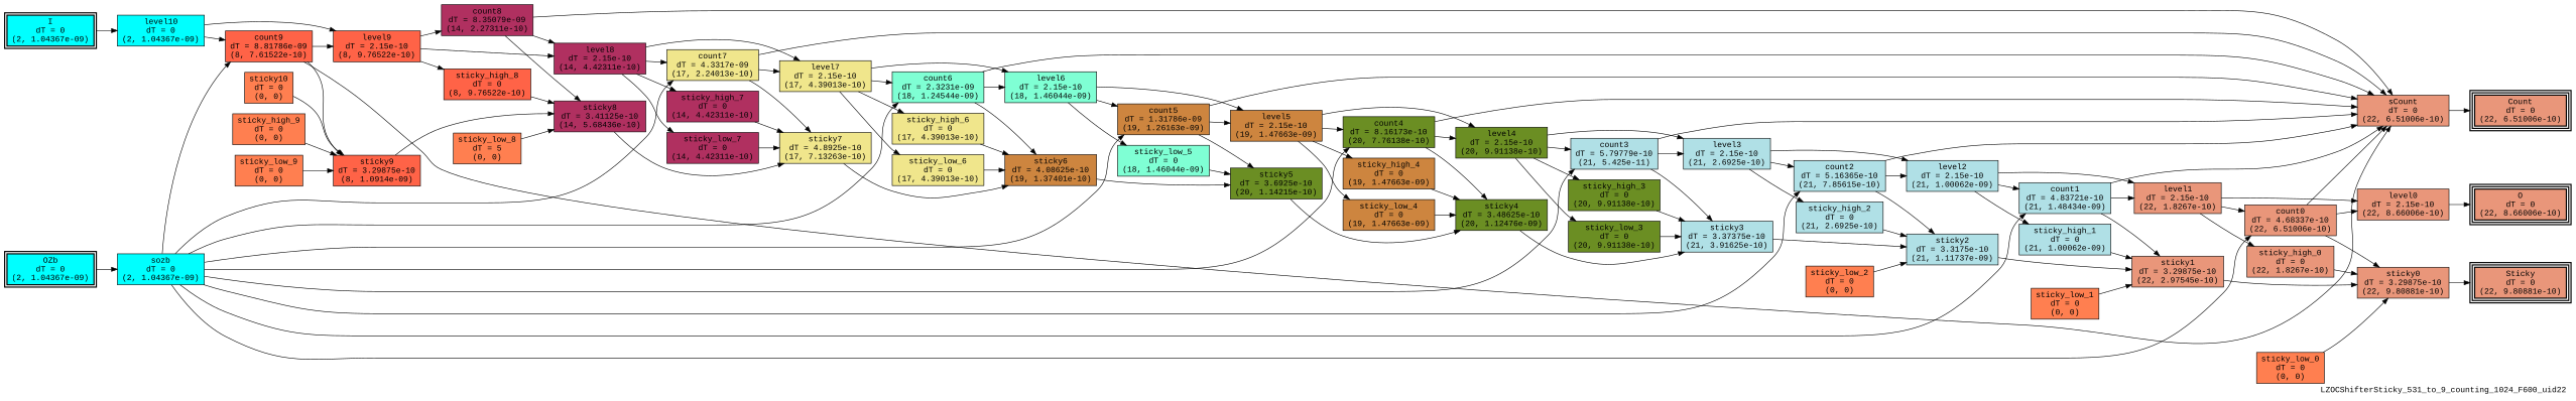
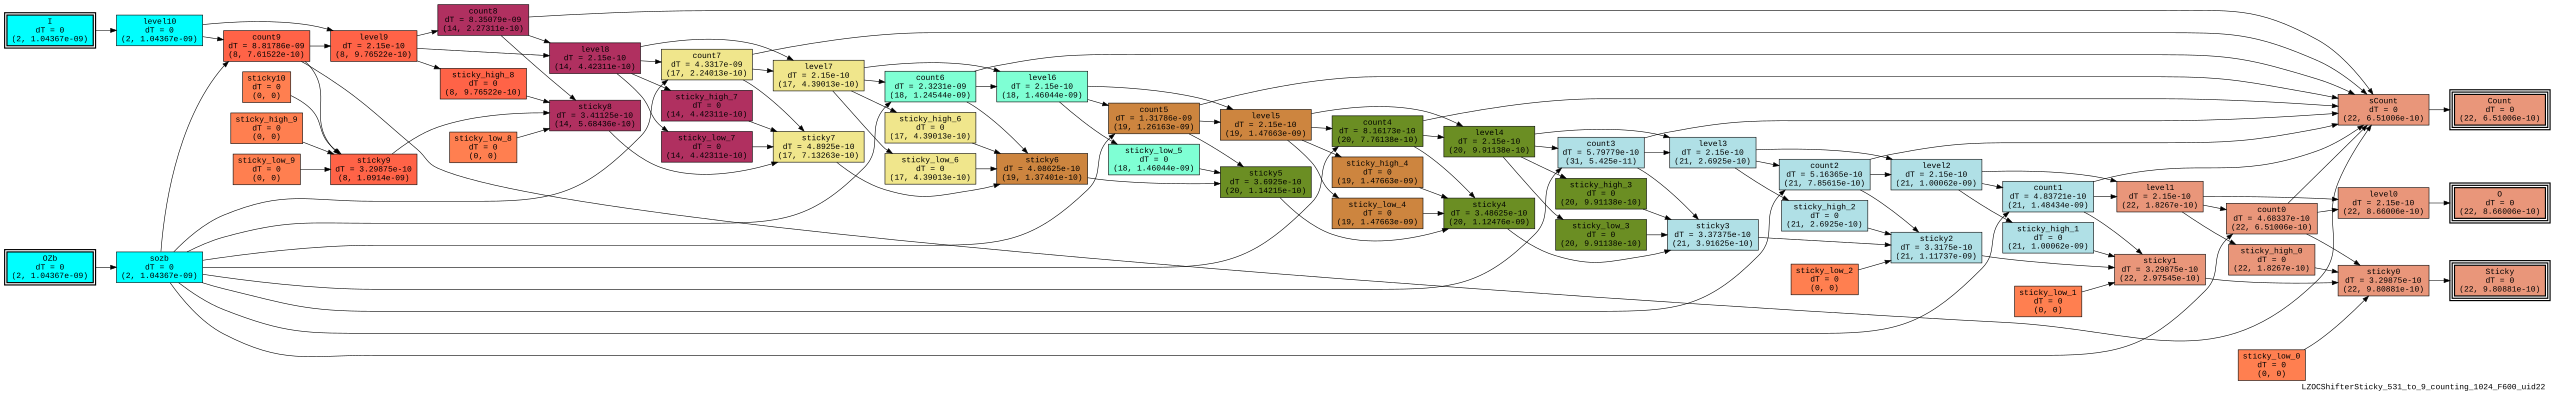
  digraph {
    fontname="Liberation Mono"
    label=LZOCShifterSticky_531_to_9_counting_1024_F600_uid22
    labeljust=right
    labelloc=bottom
    nodesep=0.25
    rankdir=LR
    ranksep=0.5
    node [color=black fillcolor=darksalmon fontname="Liberation Mono" peripheries=1 shape=box style=filled]
    edge [arrowhead=normal arrowsize=1.0 arrowtail=normal color=black dir=forward fontname="Liberation Mono"]
    n1 [fillcolor=cyan label="I\ndT = 0\n(2, 1.04367e-09)" peripheries=2 style="bold, filled"]
    n2 [fillcolor=cyan label="OZb\ndT = 0\n(2, 1.04367e-09)" peripheries=2 style="bold, filled"]
    n3 [label="Count\ndT = 0\n(22, 6.51006e-10)" peripheries=3 style="bold, filled"]
    n4 [label="O\ndT = 0\n(22, 8.66006e-10)" peripheries=3 style="bold, filled"]
    n5 [label="Sticky\ndT = 0\n(22, 9.80881e-10)" peripheries=3 style="bold, filled"]
    n6 [fillcolor=cyan label="level10\ndT = 0\n(2, 1.04367e-09)"]
    n7 [fillcolor=cyan label="sozb\ndT = 0\n(2, 1.04367e-09)"]
    n8 [fillcolor=tomato label="count9\ndT = 8.81786e-09\n(8, 7.61522e-10)"]
    n9 [fillcolor=tomato label="level9\ndT = 2.15e-10\n(8, 9.76522e-10)"]
    n10 [fillcolor=khaki label="count7\ndT = 4.3317e-09\n(17, 2.24013e-10)"]
    n11 [fillcolor=aquamarine label="count6\ndT = 2.3231e-09\n(18, 1.24544e-09)"]
    n12 [fillcolor=peru label="count5\ndT = 1.31786e-09\n(19, 1.26163e-09)"]
    n13 [fillcolor=olivedrab label="count4\ndT = 8.16173e-10\n(20, 7.76138e-10)"]
-   n14 [fillcolor=powderblue label="count3\ndT = 5.79779e-10\n(21, 5.425e-11)"]
+   n14 [fillcolor=powderblue label="count3\ndT = 5.79779e-10\n(31, 5.425e-11)"]
    n15 [fillcolor=powderblue label="count2\ndT = 5.16365e-10\n(21, 7.85615e-10)"]
    n16 [fillcolor=powderblue label="count1\ndT = 4.83721e-10\n(21, 1.48434e-09)"]
    n17 [label="count0\ndT = 4.68337e-10\n(22, 6.51006e-10)"]
    n18 [fillcolor=tomato label="sticky9\ndT = 3.29875e-10\n(8, 1.0914e-09)"]
    n19 [label="sCount\ndT = 0\n(22, 6.51006e-10)"]
    n20 [fillcolor=maroon label="count8\ndT = 8.35079e-09\n(14, 2.27311e-10)"]
    n21 [fillcolor=maroon label="level8\ndT = 2.15e-10\n(14, 4.42311e-10)"]
    n22 [fillcolor=tomato label="sticky_high_8\ndT = 0\n(8, 9.76522e-10)"]
    n23 [fillcolor=maroon label="sticky8\ndT = 3.41125e-10\n(14, 5.68436e-10)"]
    n24 [fillcolor=khaki label="level7\ndT = 2.15e-10\n(17, 4.39013e-10)"]
    n25 [fillcolor=khaki label="sticky7\ndT = 4.8925e-10\n(17, 7.13263e-10)"]
    n26 [fillcolor=aquamarine label="level6\ndT = 2.15e-10\n(18, 1.46044e-09)"]
    n27 [fillcolor=peru label="sticky6\ndT = 4.08625e-10\n(19, 1.37401e-10)"]
    n28 [fillcolor=peru label="level5\ndT = 2.15e-10\n(19, 1.47663e-09)"]
    n29 [fillcolor=olivedrab label="sticky5\ndT = 3.6925e-10\n(20, 1.14215e-10)"]
    n30 [fillcolor=olivedrab label="level4\ndT = 2.15e-10\n(20, 9.91138e-10)"]
    n31 [fillcolor=olivedrab label="sticky4\ndT = 3.48625e-10\n(20, 1.12476e-09)"]
    n32 [fillcolor=powderblue label="level3\ndT = 2.15e-10\n(21, 2.6925e-10)"]
    n33 [fillcolor=powderblue label="sticky3\ndT = 3.37375e-10\n(21, 3.91625e-10)"]
    n34 [fillcolor=powderblue label="level2\ndT = 2.15e-10\n(21, 1.00062e-09)"]
    n35 [fillcolor=powderblue label="sticky2\ndT = 3.3175e-10\n(21, 1.11737e-09)"]
    n36 [label="level1\ndT = 2.15e-10\n(22, 1.8267e-10)"]
    n37 [label="sticky1\ndT = 3.29875e-10\n(22, 2.97545e-10)"]
    n38 [label="level0\ndT = 2.15e-10\n(22, 8.66006e-10)"]
    n39 [label="sticky0\ndT = 3.29875e-10\n(22, 9.80881e-10)"]
    n40 [fillcolor=coral label="sticky10\ndT = 0\n(0, 0)"]
    n41 [fillcolor=maroon label="sticky_high_7\ndT = 0\n(14, 4.42311e-10)"]
    n42 [fillcolor=maroon label="sticky_low_7\ndT = 0\n(14, 4.42311e-10)"]
    n43 [fillcolor=coral label="sticky_high_9\ndT = 0\n(0, 0)"]
    n44 [fillcolor=coral label="sticky_low_9\ndT = 0\n(0, 0)"]
    n45 [fillcolor=khaki label="sticky_high_6\ndT = 0\n(17, 4.39013e-10)"]
    n46 [fillcolor=khaki label="sticky_low_6\ndT = 0\n(17, 4.39013e-10)"]
-   n47 [fillcolor=coral label="sticky_low_8\ndT = 5\n(0, 0)"]
+   n47 [fillcolor=coral label="sticky_low_8\ndT = 0\n(0, 0)"]
    n48 [fillcolor=aquamarine label="sticky_low_5\ndT = 0\n(18, 1.46044e-09)"]
    n49 [fillcolor=peru label="sticky_high_4\ndT = 0\n(19, 1.47663e-09)"]
    n50 [fillcolor=peru label="sticky_low_4\ndT = 0\n(19, 1.47663e-09)"]
    n51 [fillcolor=olivedrab label="sticky_high_3\ndT = 0\n(20, 9.91138e-10)"]
    n52 [fillcolor=olivedrab label="sticky_low_3\ndT = 0\n(20, 9.91138e-10)"]
    n53 [fillcolor=powderblue label="sticky_high_2\ndT = 0\n(21, 2.6925e-10)"]
    n54 [fillcolor=powderblue label="sticky_high_1\ndT = 0\n(21, 1.00062e-09)"]
    n55 [label="sticky_high_0\ndT = 0\n(22, 1.8267e-10)"]
    n56 [fillcolor=coral label="sticky_low_2\ndT = 0\n(0, 0)"]
    n57 [fillcolor=coral label="sticky_low_1\ndT = 0\n(0, 0)"]
    n58 [fillcolor=coral label="sticky_low_0\ndT = 0\n(0, 0)"]
    subgraph sub_1 {
      rank=same
      n1
      n2
    }
    subgraph sub_2 {
      rank=same
      n3
      n4
      n5
    }
    n1 -> n6
    n2 -> n7
    n6 -> n8
    n6 -> n9
    n7 -> n8
    n7 -> n10
    n7 -> n11
    n7 -> n12
    n7 -> n13
    n7 -> n14
    n7 -> n15
    n7 -> n16
    n7 -> n17
    n8 -> n9
    n8 -> n18
    n8 -> n19
    n9 -> n20
    n9 -> n21
    n9 -> n22
    n10 -> n19
    n10 -> n24
    n10 -> n25
    n11 -> n19
    n11 -> n26
    n11 -> n27
    n12 -> n19
    n12 -> n28
    n12 -> n29
    n13 -> n19
    n13 -> n30
    n13 -> n31
    n14 -> n19
    n14 -> n32
    n14 -> n33
    n15 -> n19
    n15 -> n34
    n15 -> n35
    n16 -> n19
    n16 -> n36
    n16 -> n37
    n17 -> n19
    n17 -> n38
    n17 -> n39
    n18 -> n23
    n19 -> n3
    n20 -> n19
    n20 -> n21
    n20 -> n23
    n21 -> n10
    n21 -> n24
    n21 -> n41
    n21 -> n42
    n22 -> n23
    n23 -> n25
    n24 -> n11
    n24 -> n26
    n24 -> n45
    n24 -> n46
    n25 -> n27
    n26 -> n12
    n26 -> n28
    n26 -> n48
    n27 -> n29
    n28 -> n13
    n28 -> n30
    n28 -> n49
    n28 -> n50
    n29 -> n31
    n30 -> n14
    n30 -> n32
    n30 -> n51
    n30 -> n52
    n31 -> n33
    n32 -> n15
    n32 -> n34
    n32 -> n53
    n33 -> n35
    n34 -> n16
    n34 -> n36
    n34 -> n54
    n35 -> n37
    n36 -> n17
    n36 -> n38
    n36 -> n55
    n37 -> n39
    n38 -> n4
    n39 -> n5
    n40 -> n18
    n41 -> n25
    n42 -> n25
    n43 -> n18
    n44 -> n18
    n45 -> n27
    n46 -> n27
    n47 -> n23
    n48 -> n29
    n49 -> n31
    n50 -> n31
    n51 -> n33
    n52 -> n33
    n53 -> n35
    n54 -> n37
    n55 -> n39
    n56 -> n35
    n57 -> n37
    n58 -> n39
  }
